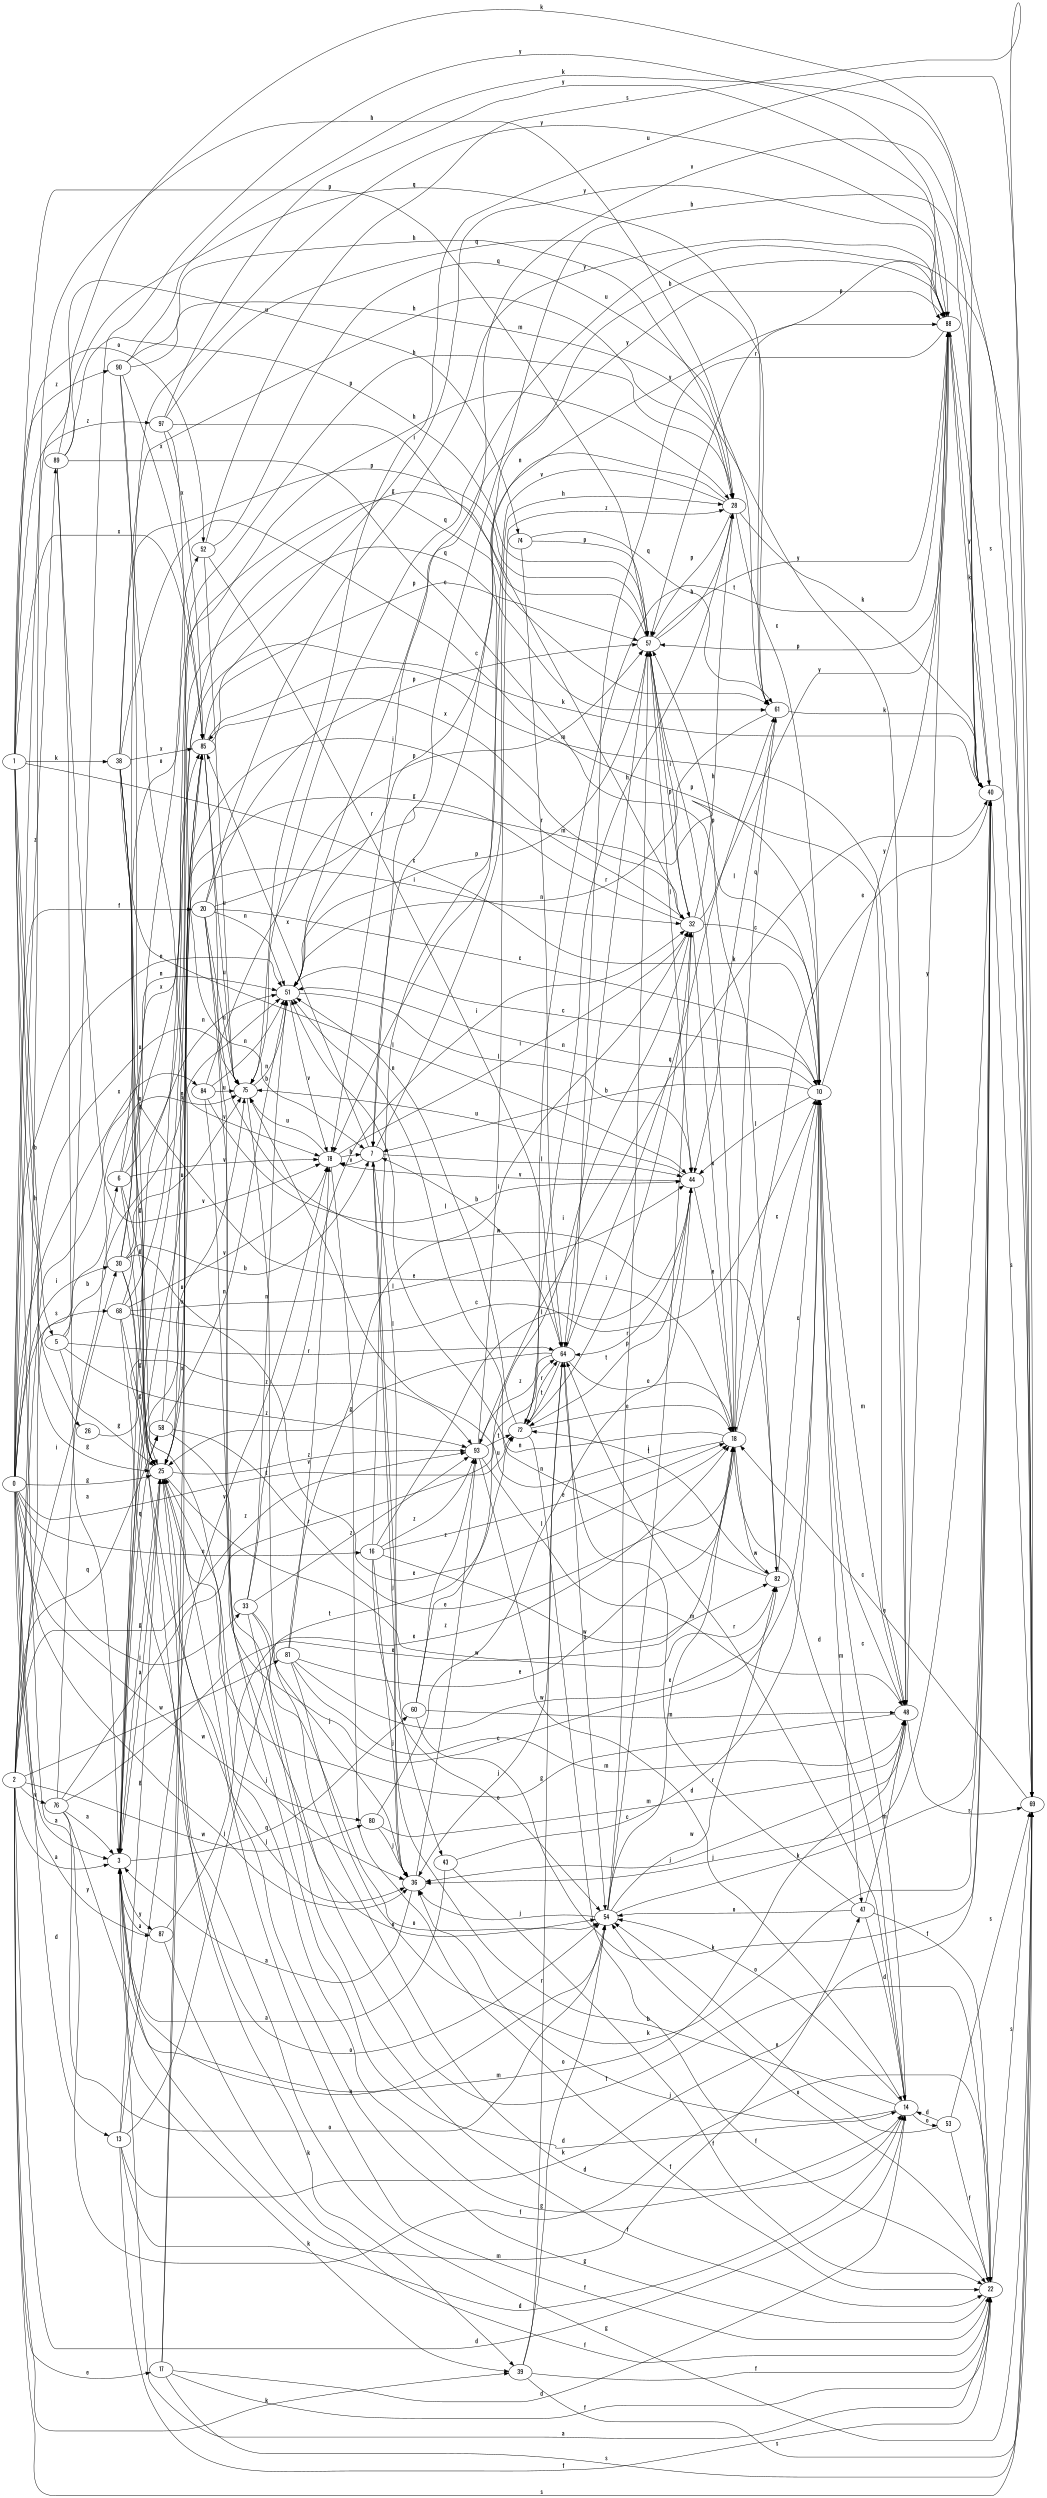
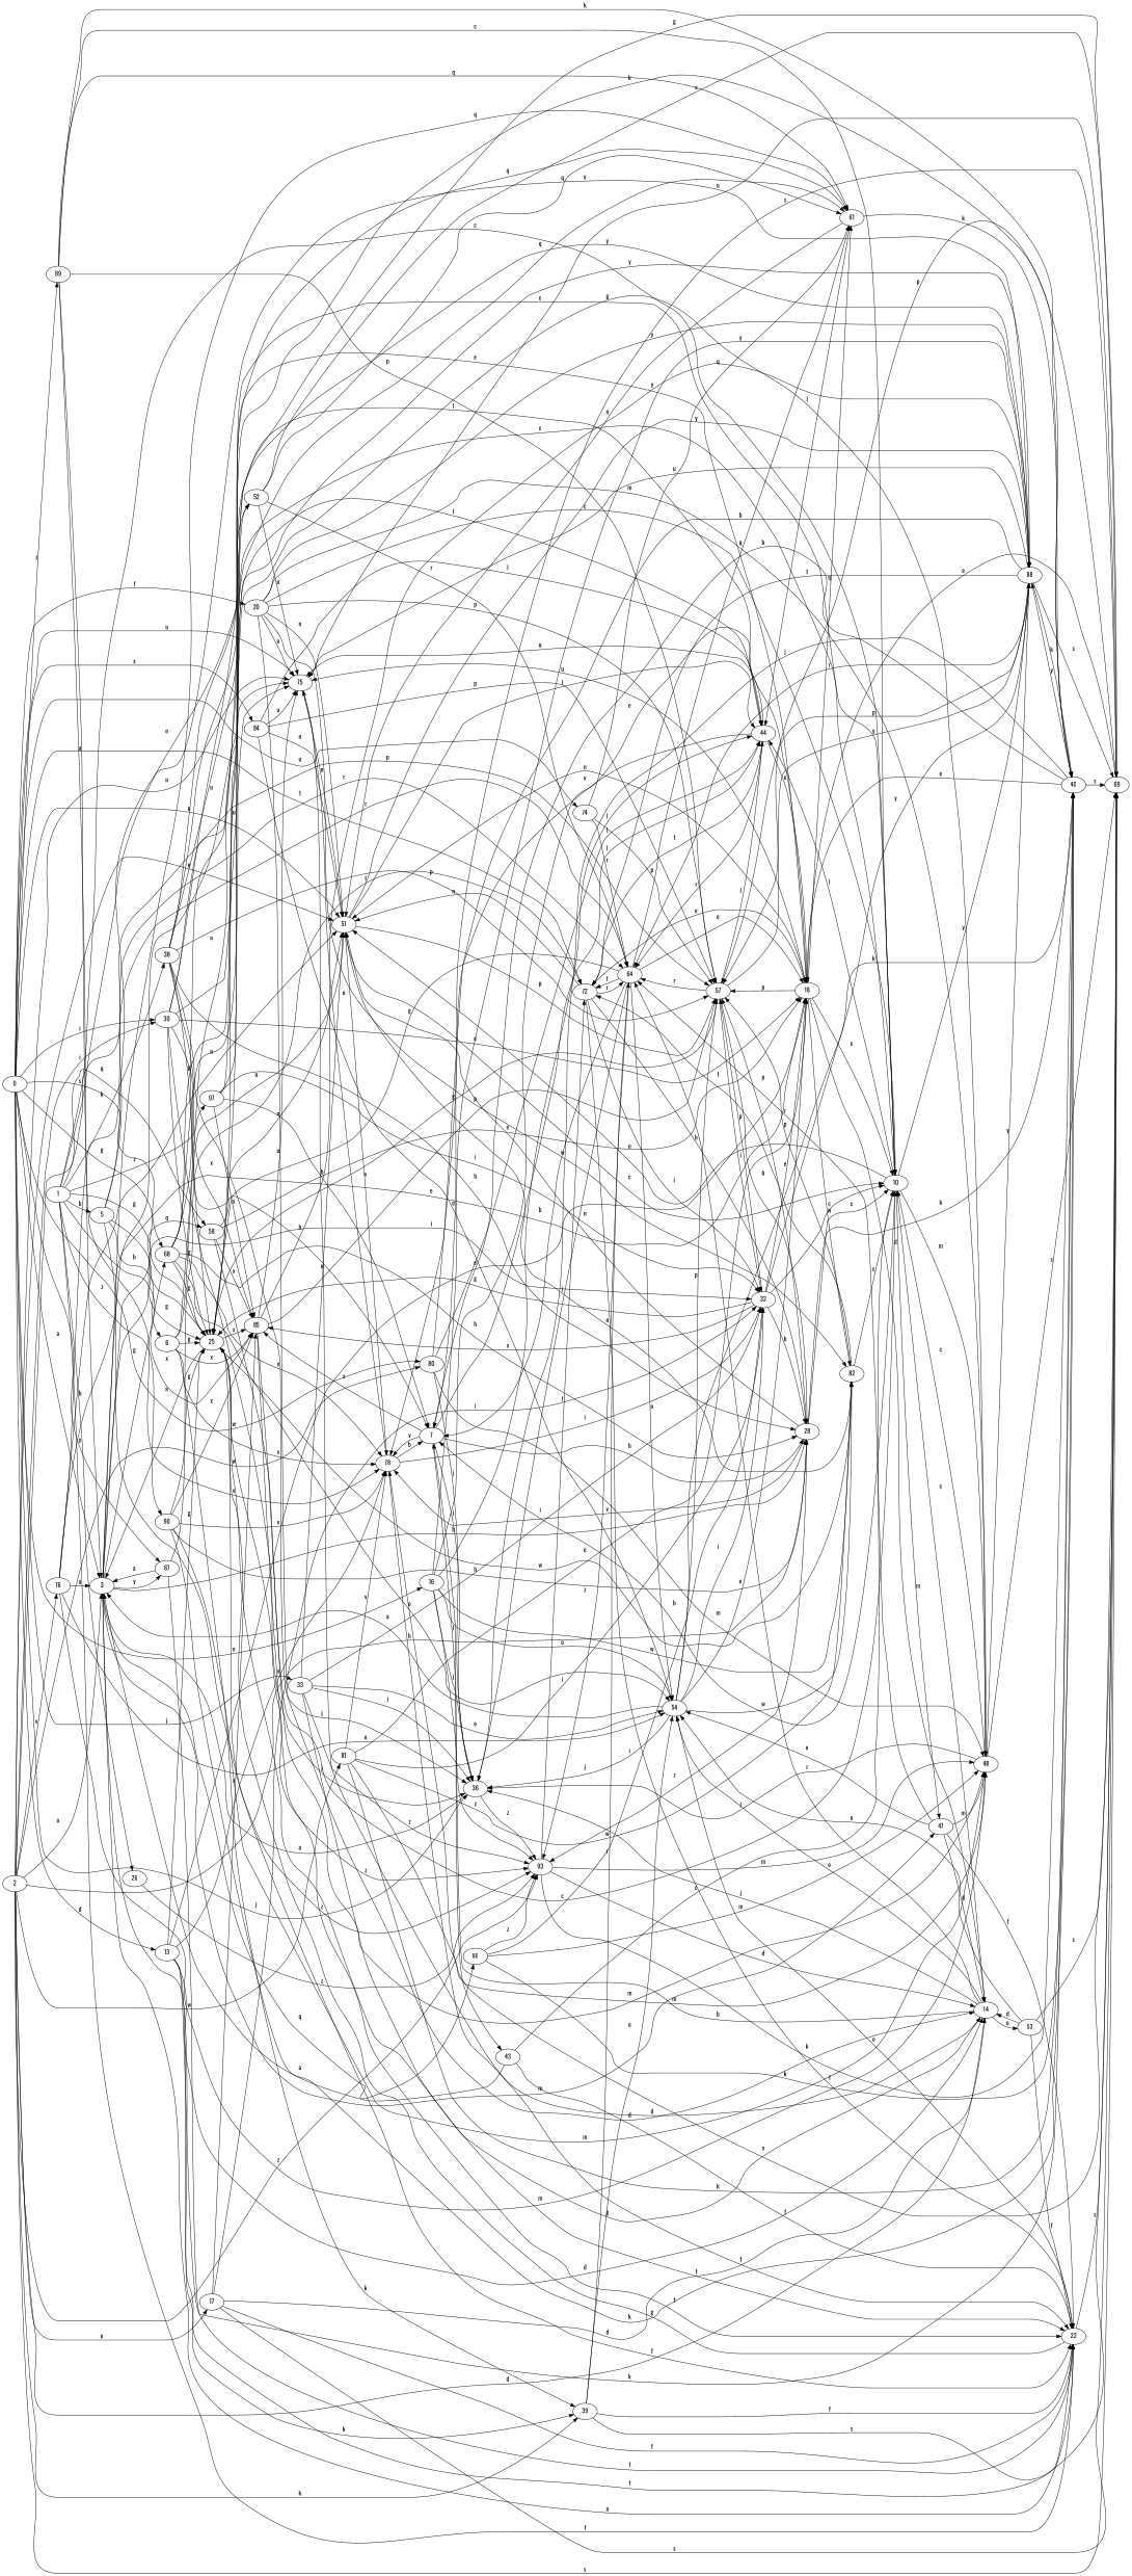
  strict digraph {
    fontname=Oswald
    rankdir=LR
    node [fontname=Oswald]
    edge [fontname=Oswald]
    0
    3
    13
    16
    20
    25
    30
    33
    36
    51
    68
    72
    74
    75
    80
    84
    87
    89
    28
    39
    58
    32
    47
    60
    61
    22
    14
    78
    18
    40
    93
    88
    44
    54
    82
    10
    57
    48
    85
    7
    64
    69
    1
    5
    26
    38
    52
    90
    n49 [label=97]
    6
    2
    17
    76
    81
    53
    43
    0 -> 3 [label=a]
    0 -> 13 [label=d]
    0 -> 16 [label=e]
    0 -> 20 [label=f]
    0 -> 25 [label=g]
    0 -> 30 [label=i]
    0 -> 33 [label=j]
    0 -> 36 [label=j]
    0 -> 51 [label=n]
    0 -> 68 [label=s]
    0 -> 72 [label=t]
    0 -> 74 [label=u]
    0 -> 75 [label=u]
    0 -> 80 [label=w]
    0 -> 84 [label=x]
    0 -> 87 [label=y]
    0 -> 89 [label=z]
-   3 -> 25 [label=g]
+   3 -> 68 [label=g]
    3 -> 75 [label=u]
    3 -> 87 [label=y]
    3 -> 28 [label=h]
    3 -> 39 [label=k]
    3 -> 58 [label=q]
    3 -> 32 [label=i]
    3 -> 47 [label=m]
    3 -> 60 [label=q]
    3 -> 61 [label=q]
    13 -> 25 [label=g]
    13 -> 22 [label=f]
    13 -> 14 [label=d]
    13 -> 78 [label=v]
    13 -> 18 [label=e]
    13 -> 40 [label=k]
    16 -> 36 [label=j]
    16 -> 18 [label=e]
    16 -> 93 [label=z]
    16 -> 88 [label=y]
    16 -> 44 [label=l]
    16 -> 54 [label=o]
    16 -> 82 [label=w]
    20 -> 51 [label=n]
    20 -> 75 [label=u]
    20 -> 14 [label=d]
    20 -> 88 [label=y]
    20 -> 82 [label=w]
    20 -> 10 [label=c]
    20 -> 57 [label=p]
    20 -> 48 [label=m]
    25 -> 3 [label=a]
    25 -> 22 [label=f]
    25 -> 93 [label=z]
    25 -> 82 [label=w]
    25 -> 85 [label=x]
    30 -> 25 [label=g]
    30 -> 36 [label=j]
    30 -> 75 [label=u]
    30 -> 61 [label=q]
    30 -> 18 [label=e]
    30 -> 88 [label=y]
    30 -> 7 [label=b]
    33 -> 36 [label=j]
    33 -> 51 [label=n]
    33 -> 32 [label=i]
    33 -> 22 [label=f]
    33 -> 93 [label=z]
    33 -> 54 [label=o]
    36 -> 3 [label=a]
    36 -> 93 [label=z]
    51 -> 78 [label=v]
    51 -> 88 [label=y]
    51 -> 44 [label=l]
    51 -> 10 [label=c]
    51 -> 57 [label=p]
    68 -> 25 [label=g]
    68 -> 28 [label=h]
    68 -> 78 [label=v]
    68 -> 40 [label=k]
    68 -> 44 [label=l]
    68 -> 54 [label=o]
    68 -> 10 [label=c]
    72 -> 51 [label=n]
    72 -> 28 [label=h]
    72 -> 32 [label=i]
    72 -> 22 [label=f]
    72 -> 18 [label=e]
    72 -> 64 [label=r]
    74 -> 61 [label=q]
    74 -> 57 [label=p]
    74 -> 64 [label=r]
    75 -> 51 [label=n]
    75 -> 14 [label=d]
    80 -> 36 [label=j]
    80 -> 44 [label=l]
    80 -> 48 [label=m]
+   80 -> 69 [label=s]
    84 -> 51 [label=n]
    84 -> 75 [label=u]
    84 -> 44 [label=l]
    84 -> 54 [label=o]
    84 -> 57 [label=p]
    87 -> 3 [label=a]
    87 -> 72 [label=t]
    87 -> 22 [label=f]
    89 -> 3 [label=a]
    89 -> 61 [label=q]
    89 -> 78 [label=v]
    89 -> 40 [label=k]
    89 -> 10 [label=c]
    89 -> 57 [label=p]
    28 -> 51 [label=n]
    28 -> 78 [label=v]
    28 -> 40 [label=k]
-   93 -> 28 [label=z]
+   28 -> 93 [label=z]
    28 -> 10 [label=c]
    28 -> 57 [label=p]
    39 -> 22 [label=f]
    39 -> 54 [label=o]
    39 -> 64 [label=r]
    39 -> 69 [label=s]
    58 -> 51 [label=n]
    58 -> 18 [label=e]
    58 -> 10 [label=c]
    58 -> 85 [label=x]
    32 -> 25 [label=g]
    32 -> 28 [label=h]
    32 -> 18 [label=e]
    32 -> 88 [label=y]
    32 -> 10 [label=c]
    32 -> 57 [label=p]
    32 -> 85 [label=x]
    47 -> 22 [label=f]
    47 -> 14 [label=d]
    47 -> 54 [label=o]
    47 -> 48 [label=m]
    47 -> 64 [label=r]
    60 -> 32 [label=i]
    60 -> 40 [label=k]
    60 -> 93 [label=z]
    60 -> 48 [label=m]
    61 -> 51 [label=n]
    61 -> 40 [label=k]
    61 -> 44 [label=l]
    22 -> 3 [label=a]
    22 -> 25 [label=g]
    22 -> 54 [label=o]
    22 -> 69 [label=s]
    14 -> 25 [label=g]
    14 -> 36 [label=j]
    14 -> 54 [label=o]
    14 -> 10 [label=c]
    14 -> 7 [label=b]
    14 -> 64 [label=r]
    14 -> 53 [label=o]
    78 -> 75 [label=u]
    78 -> 32 [label=i]
    78 -> 22 [label=f]
    78 -> 7 [label=b]
    18 -> 51 [label=n]
    18 -> 75 [label=u]
    18 -> 61 [label=q]
    18 -> 14 [label=d]
    18 -> 82 [label=w]
    18 -> 10 [label=c]
    18 -> 57 [label=p]
    40 -> 36 [label=j]
    40 -> 18 [label=e]
    40 -> 88 [label=y]
    40 -> 7 [label=b]
    40 -> 69 [label=s]
    93 -> 72 [label=t]
    93 -> 14 [label=d]
    93 -> 40 [label=k]
    93 -> 48 [label=m]
    88 -> 72 [label=t]
    88 -> 75 [label=u]
    88 -> 40 [label=k]
    88 -> 57 [label=p]
    88 -> 7 [label=b]
    88 -> 64 [label=r]
    88 -> 69 [label=s]
    44 -> 72 [label=t]
    44 -> 75 [label=u]
    44 -> 78 [label=v]
    44 -> 18 [label=e]
    44 -> 64 [label=r]
    54 -> 3 [label=a]
    54 -> 36 [label=j]
    54 -> 32 [label=i]
    54 -> 18 [label=e]
    54 -> 40 [label=k]
    54 -> 82 [label=w]
    54 -> 57 [label=p]
    82 -> 51 [label=n]
    82 -> 72 [label=t]
    82 -> 10 [label=c]
    82 -> 57 [label=p]
    10 -> 51 [label=n]
    10 -> 47 [label=m]
    10 -> 88 [label=y]
    10 -> 44 [label=l]
    10 -> 48 [label=m]
    10 -> 7 [label=b]
    57 -> 25 [label=g]
    57 -> 28 [label=h]
    57 -> 32 [label=i]
    57 -> 88 [label=y]
    57 -> 44 [label=l]
    57 -> 64 [label=r]
    48 -> 25 [label=g]
    48 -> 36 [label=j]
    48 -> 88 [label=y]
    48 -> 10 [label=c]
    48 -> 69 [label=s]
    85 -> 75 [label=u]
    85 -> 22 [label=f]
    85 -> 88 [label=y]
    85 -> 57 [label=p]
    85 -> 48 [label=m]
    7 -> 36 [label=j]
    7 -> 28 [label=h]
    7 -> 78 [label=v]
    7 -> 44 [label=l]
    7 -> 85 [label=x]
    7 -> 43 [label=l]
    64 -> 25 [label=g]
    64 -> 36 [label=j]
    64 -> 72 [label=t]
    64 -> 61 [label=q]
    64 -> 18 [label=e]
    64 -> 93 [label=z]
    64 -> 54 [label=o]
    64 -> 7 [label=b]
    69 -> 25 [label=g]
    69 -> 75 [label=u]
    69 -> 78 [label=v]
    69 -> 18 [label=e]
    69 -> 57 [label=p]
    1 -> 25 [label=g]
    1 -> 22 [label=f]
    1 -> 10 [label=c]
    1 -> 57 [label=p]
    1 -> 85 [label=x]
    1 -> 5 [label=b]
    1 -> 26 [label=h]
    1 -> 38 [label=k]
    1 -> 52 [label=o]
    1 -> 90 [label=z]
    1 -> n49 [label=z]
    5 -> 25 [label=g]
    5 -> 93 [label=z]
    5 -> 88 [label=y]
    5 -> 64 [label=r]
    5 -> 6 [label=b]
    26 -> 93 [label=z]
    38 -> 25 [label=g]
    38 -> 36 [label=j]
    38 -> 28 [label=h]
    38 -> 18 [label=e]
    38 -> 44 [label=l]
    38 -> 10 [label=c]
    38 -> 57 [label=p]
    38 -> 85 [label=x]
    52 -> 75 [label=u]
    52 -> 61 [label=q]
    52 -> 64 [label=r]
    52 -> 69 [label=s]
    90 -> 25 [label=g]
    90 -> 28 [label=h]
    90 -> 78 [label=v]
    90 -> 40 [label=k]
    90 -> 48 [label=m]
    90 -> 85 [label=x]
    n49 -> 32 [label=i]
    n49 -> 61 [label=q]
    n49 -> 88 [label=y]
    n49 -> 85 [label=x]
    n49 -> 7 [label=b]
    6 -> 25 [label=g]
    6 -> 51 [label=n]
    6 -> 39 [label=k]
    6 -> 78 [label=v]
    6 -> 85 [label=x]
    6 -> 52 [label=o]
    2 -> 3 [label=a]
    2 -> 30 [label=i]
    2 -> 51 [label=n]
    2 -> 75 [label=u]
    2 -> 80 [label=w]
    2 -> 28 [label=h]
    2 -> 39 [label=k]
    2 -> 58 [label=q]
    2 -> 14 [label=d]
    2 -> 93 [label=z]
    2 -> 69 [label=s]
    2 -> 17 [label=e]
    2 -> 76 [label=v]
    2 -> 81 [label=w]
    17 -> 32 [label=i]
    17 -> 22 [label=f]
    17 -> 14 [label=d]
    17 -> 85 [label=x]
    17 -> 69 [label=s]
    76 -> 3 [label=a]
    76 -> 51 [label=n]
    76 -> 18 [label=e]
    76 -> 54 [label=o]
    76 -> 48 [label=m]
    76 -> 64 [label=r]
    81 -> 32 [label=i]
    81 -> 78 [label=v]
    81 -> 18 [label=e]
    81 -> 40 [label=k]
    81 -> 82 [label=w]
    81 -> 48 [label=m]
    53 -> 22 [label=f]
    53 -> 14 [label=d]
    53 -> 54 [label=o]
    53 -> 69 [label=s]
    43 -> 3 [label=a]
    43 -> 22 [label=f]
    43 -> 10 [label=c]
  }
